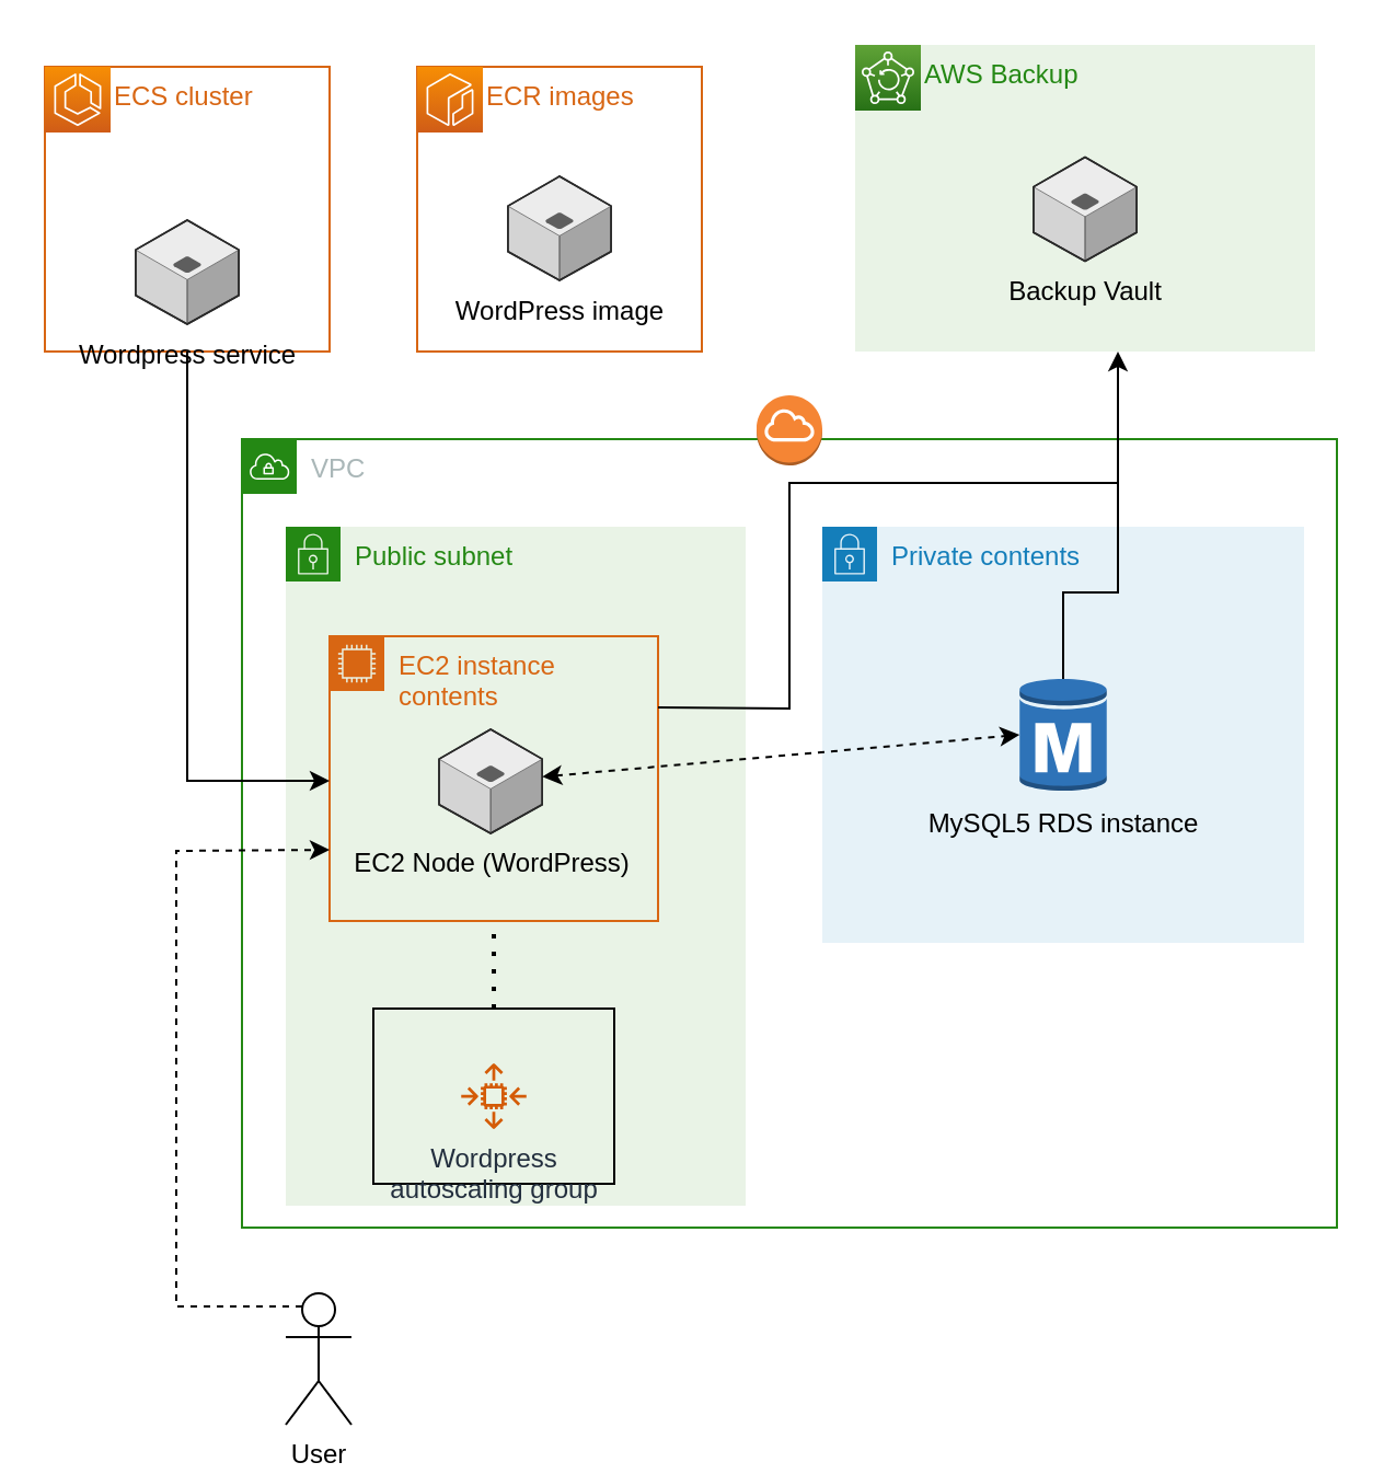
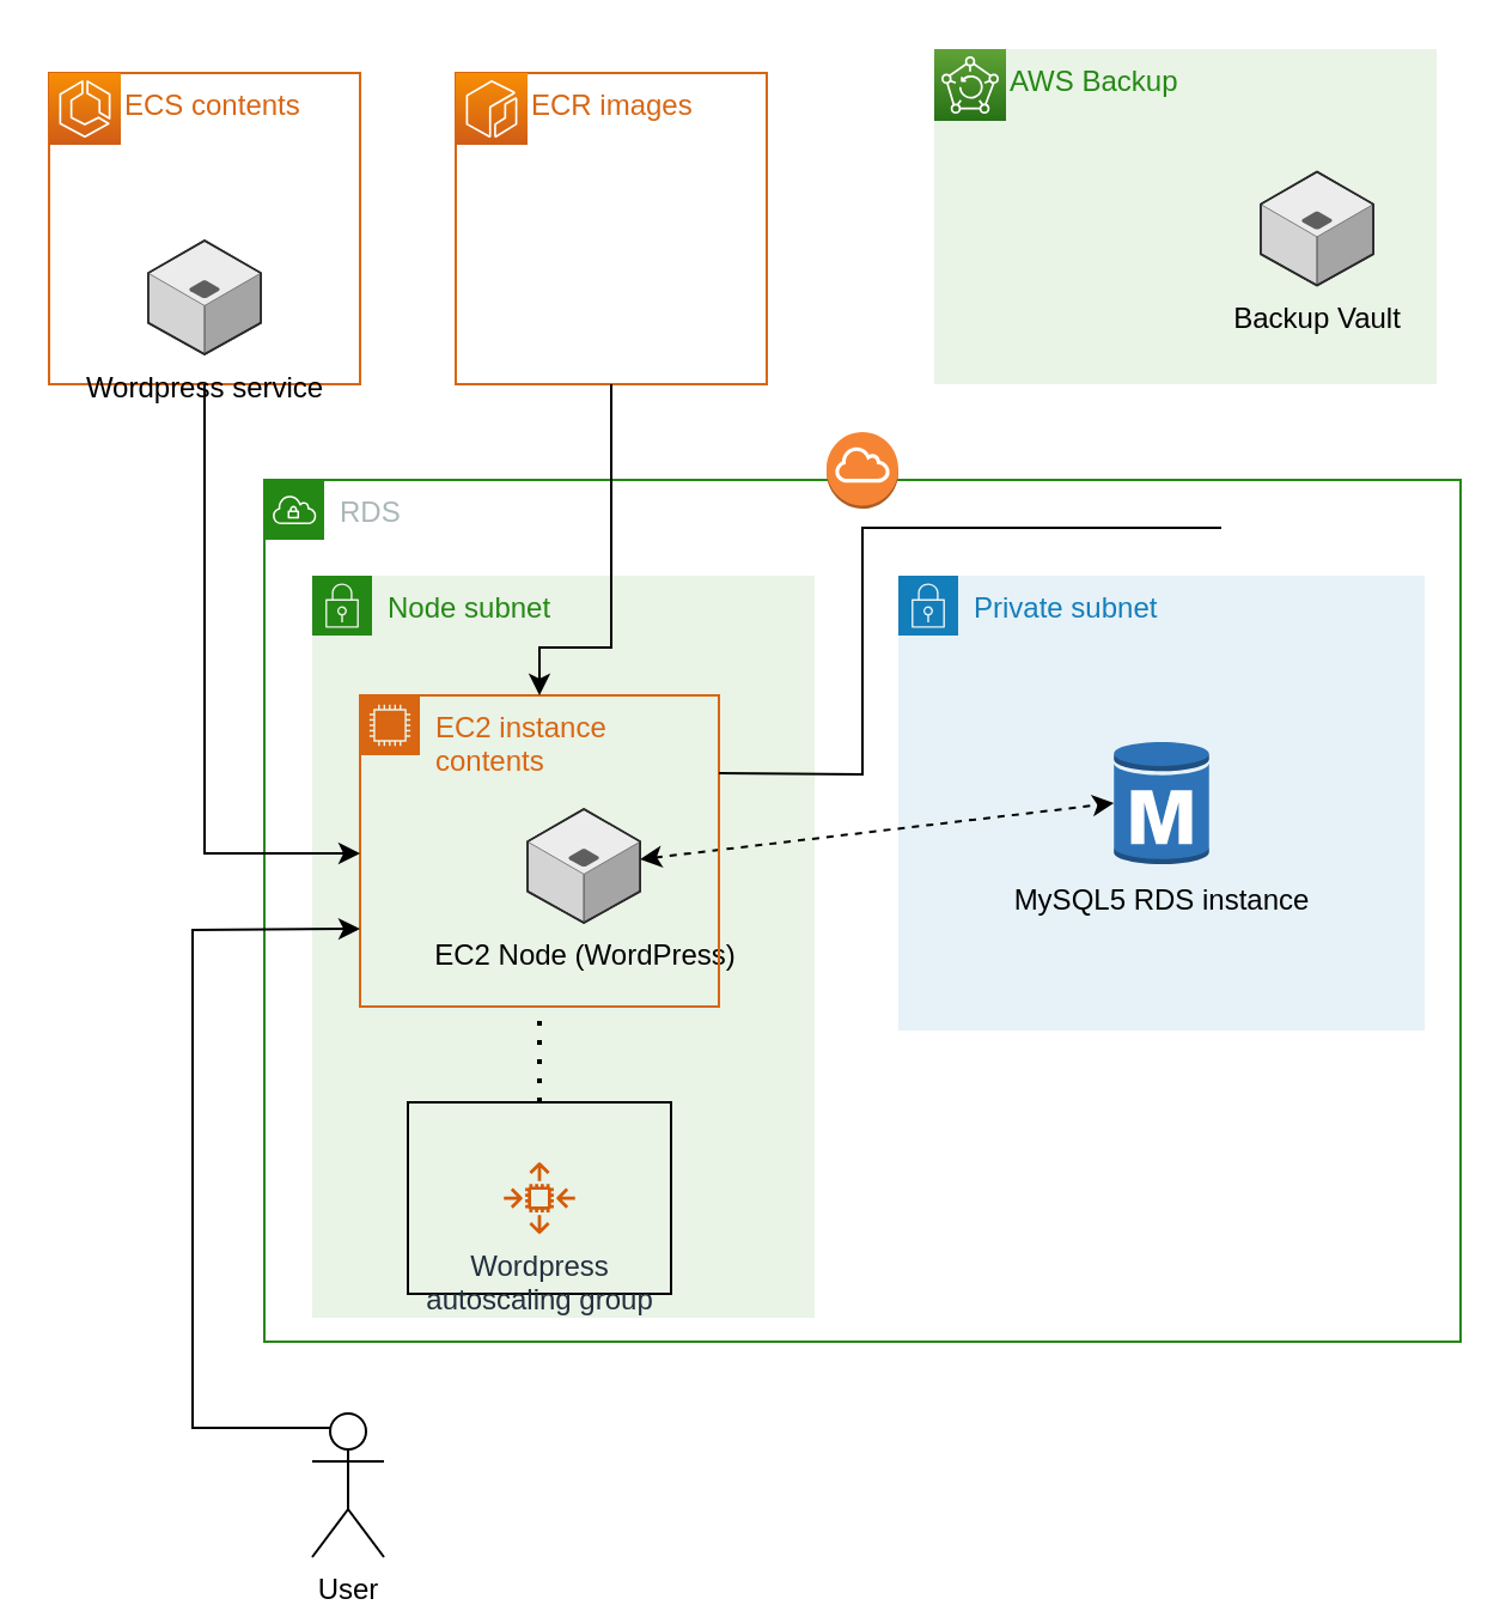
  <mxCell id="0" />
  <mxCell id="1" parent="0" />
- <mxCell id="2" value="VPC" style="points=[[0,0],[0.25,0],[0.5,0],[0.75,0],[1,0],[1,0.25],[1,0.5],[1,0.75],[1,1],[0.75,1],[0.5,1],[0.25,1],[0,1],[0,0.75],[0,0.5],[0,0.25]];outlineConnect=0;gradientColor=none;html=1;whiteSpace=wrap;fontSize=12;fontStyle=0;container=1;pointerEvents=0;collapsible=0;recursiveResize=0;shape=mxgraph.aws4.group;grIcon=mxgraph.aws4.group_vpc;strokeColor=#248814;fillColor=none;verticalAlign=top;align=left;spacingLeft=30;fontColor=#AAB7B8;dashed=0;" vertex="1" parent="1"><mxGeometry x="110" y="200" width="500" height="360" as="geometry" /></mxCell>
- <mxCell id="3" value="Public subnet" style="points=[[0,0],[0.25,0],[0.5,0],[0.75,0],[1,0],[1,0.25],[1,0.5],[1,0.75],[1,1],[0.75,1],[0.5,1],[0.25,1],[0,1],[0,0.75],[0,0.5],[0,0.25]];outlineConnect=0;gradientColor=none;html=1;whiteSpace=wrap;fontSize=12;fontStyle=0;container=1;pointerEvents=0;collapsible=0;recursiveResize=0;shape=mxgraph.aws4.group;grIcon=mxgraph.aws4.group_security_group;grStroke=0;strokeColor=#248814;fillColor=#E9F3E6;verticalAlign=top;align=left;spacingLeft=30;fontColor=#248814;dashed=0;" vertex="1" parent="2"><mxGeometry x="20" y="40" width="210" height="310" as="geometry" /></mxCell>
- <mxCell id="4" value="EC2 Node (WordPress)" style="verticalLabelPosition=bottom;html=1;verticalAlign=top;strokeWidth=1;align=center;outlineConnect=0;dashed=0;outlineConnect=0;shape=mxgraph.aws3d.application_server;fillColor=#ECECEC;strokeColor=#5E5E5E;aspect=fixed;" vertex="1" parent="3"><mxGeometry x="70" y="92.5" width="47.11" height="47.5" as="geometry" /></mxCell>
- <mxCell id="5" value="Private contents" style="points=[[0,0],[0.25,0],[0.5,0],[0.75,0],[1,0],[1,0.25],[1,0.5],[1,0.75],[1,1],[0.75,1],[0.5,1],[0.25,1],[0,1],[0,0.75],[0,0.5],[0,0.25]];outlineConnect=0;gradientColor=none;html=1;whiteSpace=wrap;fontSize=12;fontStyle=0;container=1;pointerEvents=0;collapsible=0;recursiveResize=0;shape=mxgraph.aws4.group;grIcon=mxgraph.aws4.group_security_group;grStroke=0;strokeColor=#147EBA;fillColor=#E6F2F8;verticalAlign=top;align=left;spacingLeft=30;fontColor=#147EBA;dashed=0;" vertex="1" parent="2"><mxGeometry x="265" y="40" width="220" height="190" as="geometry" /></mxCell>
+ <mxCell id="2" value="RDS" style="points=[[0,0],[0.25,0],[0.5,0],[0.75,0],[1,0],[1,0.25],[1,0.5],[1,0.75],[1,1],[0.75,1],[0.5,1],[0.25,1],[0,1],[0,0.75],[0,0.5],[0,0.25]];outlineConnect=0;gradientColor=none;html=1;whiteSpace=wrap;fontSize=12;fontStyle=0;container=1;pointerEvents=0;collapsible=0;recursiveResize=0;shape=mxgraph.aws4.group;grIcon=mxgraph.aws4.group_vpc;strokeColor=#248814;fillColor=none;verticalAlign=top;align=left;spacingLeft=30;fontColor=#AAB7B8;dashed=0;" vertex="1" parent="1"><mxGeometry x="110" y="200" width="500" height="360" as="geometry" /></mxCell>
+ <mxCell id="3" value="Node subnet" style="points=[[0,0],[0.25,0],[0.5,0],[0.75,0],[1,0],[1,0.25],[1,0.5],[1,0.75],[1,1],[0.75,1],[0.5,1],[0.25,1],[0,1],[0,0.75],[0,0.5],[0,0.25]];outlineConnect=0;gradientColor=none;html=1;whiteSpace=wrap;fontSize=12;fontStyle=0;container=1;pointerEvents=0;collapsible=0;recursiveResize=0;shape=mxgraph.aws4.group;grIcon=mxgraph.aws4.group_security_group;grStroke=0;strokeColor=#248814;fillColor=#E9F3E6;verticalAlign=top;align=left;spacingLeft=30;fontColor=#248814;dashed=0;" vertex="1" parent="2"><mxGeometry x="20" y="40" width="210" height="310" as="geometry" /></mxCell>
+ <mxCell id="4" value="EC2 Node (WordPress)" style="verticalLabelPosition=bottom;html=1;verticalAlign=top;strokeWidth=1;align=center;outlineConnect=0;dashed=0;outlineConnect=0;shape=mxgraph.aws3d.application_server;fillColor=#ECECEC;strokeColor=#5E5E5E;aspect=fixed;" vertex="1" parent="3"><mxGeometry x="90" y="97.5" width="47.11" height="47.5" as="geometry" /></mxCell>
+ <mxCell id="5" value="Private subnet" style="points=[[0,0],[0.25,0],[0.5,0],[0.75,0],[1,0],[1,0.25],[1,0.5],[1,0.75],[1,1],[0.75,1],[0.5,1],[0.25,1],[0,1],[0,0.75],[0,0.5],[0,0.25]];outlineConnect=0;gradientColor=none;html=1;whiteSpace=wrap;fontSize=12;fontStyle=0;container=1;pointerEvents=0;collapsible=0;recursiveResize=0;shape=mxgraph.aws4.group;grIcon=mxgraph.aws4.group_security_group;grStroke=0;strokeColor=#147EBA;fillColor=#E6F2F8;verticalAlign=top;align=left;spacingLeft=30;fontColor=#147EBA;dashed=0;" vertex="1" parent="2"><mxGeometry x="265" y="40" width="220" height="190" as="geometry" /></mxCell>
  <mxCell id="6" value="MySQL5 RDS instance" style="outlineConnect=0;dashed=0;verticalLabelPosition=bottom;verticalAlign=top;align=center;html=1;shape=mxgraph.aws3.rds_db_instance;fillColor=#2E73B8;gradientColor=none;" vertex="1" parent="5"><mxGeometry x="90.12" y="68.5" width="39.75" height="53" as="geometry" /></mxCell>
  <mxCell id="7" value="" style="outlineConnect=0;dashed=0;verticalLabelPosition=bottom;verticalAlign=top;align=center;html=1;shape=mxgraph.aws3.internet_gateway;fillColor=#F58534;gradientColor=none;" vertex="1" parent="2"><mxGeometry x="235" y="-20" width="30" height="32" as="geometry" /></mxCell>
  <mxCell id="8" value="" style="endArrow=classic;startArrow=classic;html=1;rounded=0;entryX=0;entryY=0.5;entryDx=0;entryDy=0;entryPerimeter=0;dashed=1;" edge="1" parent="2" source="4" target="6"><mxGeometry width="50" height="50" relative="1" as="geometry"><mxPoint x="200" y="230" as="sourcePoint" /><mxPoint x="250" y="180" as="targetPoint" /></mxGeometry></mxCell>
  <mxCell id="9" value="EC2 instance contents" style="points=[[0,0],[0.25,0],[0.5,0],[0.75,0],[1,0],[1,0.25],[1,0.5],[1,0.75],[1,1],[0.75,1],[0.5,1],[0.25,1],[0,1],[0,0.75],[0,0.5],[0,0.25]];outlineConnect=0;gradientColor=none;html=1;whiteSpace=wrap;fontSize=12;fontStyle=0;container=1;pointerEvents=0;collapsible=0;recursiveResize=0;shape=mxgraph.aws4.group;grIcon=mxgraph.aws4.group_ec2_instance_contents;strokeColor=#D86613;fillColor=none;verticalAlign=top;align=left;spacingLeft=30;fontColor=#D86613;dashed=0;" vertex="1" parent="1"><mxGeometry x="150" y="290" width="150" height="130" as="geometry" /></mxCell>
  <mxCell id="10" value="ECR images" style="points=[[0,0],[0.25,0],[0.5,0],[0.75,0],[1,0],[1,0.25],[1,0.5],[1,0.75],[1,1],[0.75,1],[0.5,1],[0.25,1],[0,1],[0,0.75],[0,0.5],[0,0.25]];outlineConnect=0;gradientColor=none;html=1;whiteSpace=wrap;fontSize=12;fontStyle=0;container=1;pointerEvents=0;collapsible=0;recursiveResize=0;shape=mxgraph.aws4.group;grIcon=mxgraph.aws4.group_ec2_instance_contents;strokeColor=#D86613;fillColor=none;verticalAlign=top;align=left;spacingLeft=30;fontColor=#D86613;dashed=0;" vertex="1" parent="1"><mxGeometry x="190" y="30" width="130" height="130" as="geometry" /></mxCell>
  <mxCell id="11" value="" style="sketch=0;points=[[0,0,0],[0.25,0,0],[0.5,0,0],[0.75,0,0],[1,0,0],[0,1,0],[0.25,1,0],[0.5,1,0],[0.75,1,0],[1,1,0],[0,0.25,0],[0,0.5,0],[0,0.75,0],[1,0.25,0],[1,0.5,0],[1,0.75,0]];outlineConnect=0;fontColor=#232F3E;gradientColor=#F78E04;gradientDirection=north;fillColor=#D05C17;strokeColor=#ffffff;dashed=0;verticalLabelPosition=bottom;verticalAlign=top;align=center;html=1;fontSize=12;fontStyle=0;aspect=fixed;shape=mxgraph.aws4.resourceIcon;resIcon=mxgraph.aws4.ecr;" vertex="1" parent="10"><mxGeometry width="30" height="30" as="geometry" /></mxCell>
- <mxCell id="12" value="WordPress image" style="verticalLabelPosition=bottom;html=1;verticalAlign=top;strokeWidth=1;align=center;outlineConnect=0;dashed=0;outlineConnect=0;shape=mxgraph.aws3d.application_server;fillColor=#ECECEC;strokeColor=#5E5E5E;aspect=fixed;" vertex="1" parent="10"><mxGeometry x="41.45" y="50" width="47.11" height="47.5" as="geometry" /></mxCell>
- <mxCell id="13" value="ECS cluster" style="points=[[0,0],[0.25,0],[0.5,0],[0.75,0],[1,0],[1,0.25],[1,0.5],[1,0.75],[1,1],[0.75,1],[0.5,1],[0.25,1],[0,1],[0,0.75],[0,0.5],[0,0.25]];outlineConnect=0;gradientColor=none;html=1;whiteSpace=wrap;fontSize=12;fontStyle=0;container=1;pointerEvents=0;collapsible=0;recursiveResize=0;shape=mxgraph.aws4.group;grIcon=mxgraph.aws4.group_ec2_instance_contents;strokeColor=#D86613;fillColor=none;verticalAlign=top;align=left;spacingLeft=30;fontColor=#D86613;dashed=0;" vertex="1" parent="1"><mxGeometry x="20" y="30" width="130" height="130" as="geometry" /></mxCell>
+ <mxCell id="13" value="ECS contents" style="points=[[0,0],[0.25,0],[0.5,0],[0.75,0],[1,0],[1,0.25],[1,0.5],[1,0.75],[1,1],[0.75,1],[0.5,1],[0.25,1],[0,1],[0,0.75],[0,0.5],[0,0.25]];outlineConnect=0;gradientColor=none;html=1;whiteSpace=wrap;fontSize=12;fontStyle=0;container=1;pointerEvents=0;collapsible=0;recursiveResize=0;shape=mxgraph.aws4.group;grIcon=mxgraph.aws4.group_ec2_instance_contents;strokeColor=#D86613;fillColor=none;verticalAlign=top;align=left;spacingLeft=30;fontColor=#D86613;dashed=0;" vertex="1" parent="1"><mxGeometry x="20" y="30" width="130" height="130" as="geometry" /></mxCell>
  <mxCell id="14" value="" style="sketch=0;points=[[0,0,0],[0.25,0,0],[0.5,0,0],[0.75,0,0],[1,0,0],[0,1,0],[0.25,1,0],[0.5,1,0],[0.75,1,0],[1,1,0],[0,0.25,0],[0,0.5,0],[0,0.75,0],[1,0.25,0],[1,0.5,0],[1,0.75,0]];outlineConnect=0;fontColor=#232F3E;gradientColor=#F78E04;gradientDirection=north;fillColor=#D05C17;strokeColor=#ffffff;dashed=0;verticalLabelPosition=bottom;verticalAlign=top;align=center;html=1;fontSize=12;fontStyle=0;aspect=fixed;shape=mxgraph.aws4.resourceIcon;resIcon=mxgraph.aws4.ecs;" vertex="1" parent="13"><mxGeometry width="30" height="30" as="geometry" /></mxCell>
  <mxCell id="15" value="Wordpress service" style="verticalLabelPosition=bottom;html=1;verticalAlign=top;strokeWidth=1;align=center;outlineConnect=0;dashed=0;outlineConnect=0;shape=mxgraph.aws3d.application_server;fillColor=#ECECEC;strokeColor=#5E5E5E;aspect=fixed;" vertex="1" parent="13"><mxGeometry x="41.45" y="70" width="47.11" height="47.5" as="geometry" /></mxCell>
  <mxCell id="16" value="" style="endArrow=classic;html=1;rounded=0;" edge="1" parent="1" source="13"><mxGeometry width="50" height="50" relative="1" as="geometry"><mxPoint x="310" y="270" as="sourcePoint" /><mxPoint x="150" y="356" as="targetPoint" /><Array as="points"><mxPoint x="85" y="356" /></Array></mxGeometry></mxCell>
+ <mxCell id="17" value="" style="endArrow=classic;html=1;rounded=0;exitX=0.5;exitY=1;exitDx=0;exitDy=0;entryX=0.5;entryY=0;entryDx=0;entryDy=0;" edge="1" parent="1" source="10" target="9"><mxGeometry width="50" height="50" relative="1" as="geometry"><mxPoint x="310" y="250" as="sourcePoint" /><mxPoint x="360" y="200" as="targetPoint" /><Array as="points"><mxPoint x="255" y="270" /><mxPoint x="225" y="270" /></Array></mxGeometry></mxCell>
  <mxCell id="18" value="User" style="shape=umlActor;verticalLabelPosition=bottom;verticalAlign=top;html=1;outlineConnect=0;" vertex="1" parent="1"><mxGeometry x="130" y="590" width="30" height="60" as="geometry" /></mxCell>
- <mxCell id="19" value="" style="endArrow=classic;html=1;rounded=0;exitX=0.25;exitY=0.1;exitDx=0;exitDy=0;exitPerimeter=0;entryX=0;entryY=0.75;entryDx=0;entryDy=0;dashed=1;" edge="1" parent="1" source="18" target="9"><mxGeometry width="50" height="50" relative="1" as="geometry"><mxPoint x="310" y="340" as="sourcePoint" /><mxPoint x="360" y="290" as="targetPoint" /><Array as="points"><mxPoint x="80" y="596" /><mxPoint x="80" y="388" /></Array></mxGeometry></mxCell>
+ <mxCell id="19" value="" style="endArrow=classic;html=1;rounded=0;exitX=0.25;exitY=0.1;exitDx=0;exitDy=0;exitPerimeter=0;entryX=0;entryY=0.75;entryDx=0;entryDy=0;" edge="1" parent="1" source="18" target="9"><mxGeometry width="50" height="50" relative="1" as="geometry"><mxPoint x="310" y="340" as="sourcePoint" /><mxPoint x="360" y="290" as="targetPoint" /><Array as="points"><mxPoint x="80" y="596" /><mxPoint x="80" y="388" /></Array></mxGeometry></mxCell>
  <mxCell id="20" value="" style="group" vertex="1" connectable="0" parent="1"><mxGeometry x="170" y="460" width="110" height="80" as="geometry" /></mxCell>
  <mxCell id="21" value="" style="rounded=0;whiteSpace=wrap;html=1;gradientColor=none;fillColor=none;" vertex="1" parent="20"><mxGeometry width="110" height="80" as="geometry" /></mxCell>
  <mxCell id="22" value="Wordpress &lt;br&gt;autoscaling group" style="sketch=0;outlineConnect=0;fontColor=#232F3E;gradientColor=none;fillColor=#D45B07;strokeColor=none;dashed=0;verticalLabelPosition=bottom;verticalAlign=top;align=center;html=1;fontSize=12;fontStyle=0;aspect=fixed;pointerEvents=1;shape=mxgraph.aws4.auto_scaling2;" vertex="1" parent="20"><mxGeometry x="40" y="25" width="30" height="30" as="geometry" /></mxCell>
  <mxCell id="23" value="" style="endArrow=none;dashed=1;html=1;dashPattern=1 3;strokeWidth=2;rounded=0;entryX=0.5;entryY=1;entryDx=0;entryDy=0;exitX=0.5;exitY=0;exitDx=0;exitDy=0;" edge="1" parent="1" source="21" target="9"><mxGeometry width="50" height="50" relative="1" as="geometry"><mxPoint x="310" y="480" as="sourcePoint" /><mxPoint x="360" y="430" as="targetPoint" /></mxGeometry></mxCell>
  <mxCell id="24" value="AWS Backup" style="points=[[0,0],[0.25,0],[0.5,0],[0.75,0],[1,0],[1,0.25],[1,0.5],[1,0.75],[1,1],[0.75,1],[0.5,1],[0.25,1],[0,1],[0,0.75],[0,0.5],[0,0.25]];outlineConnect=0;gradientColor=none;html=1;whiteSpace=wrap;fontSize=12;fontStyle=0;container=1;pointerEvents=0;collapsible=0;recursiveResize=0;shape=mxgraph.aws4.group;grIcon=mxgraph.aws4.group_security_group;grStroke=0;strokeColor=#248814;fillColor=#E9F3E6;verticalAlign=top;align=left;spacingLeft=30;fontColor=#248814;dashed=0;" vertex="1" parent="1"><mxGeometry x="390" y="20" width="210" height="140" as="geometry" /></mxCell>
  <mxCell id="25" value="" style="sketch=0;points=[[0,0,0],[0.25,0,0],[0.5,0,0],[0.75,0,0],[1,0,0],[0,1,0],[0.25,1,0],[0.5,1,0],[0.75,1,0],[1,1,0],[0,0.25,0],[0,0.5,0],[0,0.75,0],[1,0.25,0],[1,0.5,0],[1,0.75,0]];outlineConnect=0;fontColor=#232F3E;gradientColor=#60A337;gradientDirection=north;fillColor=#277116;strokeColor=#ffffff;dashed=0;verticalLabelPosition=bottom;verticalAlign=top;align=center;html=1;fontSize=12;fontStyle=0;aspect=fixed;shape=mxgraph.aws4.resourceIcon;resIcon=mxgraph.aws4.backup;" vertex="1" parent="24"><mxGeometry width="30" height="30" as="geometry" /></mxCell>
- <mxCell id="26" value="Backup Vault" style="verticalLabelPosition=bottom;html=1;verticalAlign=top;strokeWidth=1;align=center;outlineConnect=0;dashed=0;outlineConnect=0;shape=mxgraph.aws3d.application_server;fillColor=#ECECEC;strokeColor=#5E5E5E;aspect=fixed;" vertex="1" parent="24"><mxGeometry x="81.45" y="51.25" width="47.11" height="47.5" as="geometry" /></mxCell>
+ <mxCell id="26" value="Backup Vault" style="verticalLabelPosition=bottom;html=1;verticalAlign=top;strokeWidth=1;align=center;outlineConnect=0;dashed=0;outlineConnect=0;shape=mxgraph.aws3d.application_server;fillColor=#ECECEC;strokeColor=#5E5E5E;aspect=fixed;" vertex="1" parent="24"><mxGeometry x="136.45" y="51.25" width="47.11" height="47.5" as="geometry" /></mxCell>
  <mxCell id="27" value="" style="group" vertex="1" connectable="0" parent="1"><mxGeometry x="360" y="160" width="150" height="163" as="geometry" /></mxCell>
- <mxCell id="28" value="" style="endArrow=classic;html=1;rounded=0;exitX=0.5;exitY=0.02;exitDx=0;exitDy=0;exitPerimeter=0;" edge="1" parent="27" source="6" target="24"><mxGeometry width="50" height="50" relative="1" as="geometry"><mxPoint x="80" y="140" as="sourcePoint" /><mxPoint x="130" y="90" as="targetPoint" /><Array as="points"><mxPoint x="125" y="110" /><mxPoint x="150" y="110" /><mxPoint x="150" /></Array></mxGeometry></mxCell>
  <mxCell id="29" value="" style="endArrow=none;html=1;rounded=0;entryX=1;entryY=0.25;entryDx=0;entryDy=0;" edge="1" parent="27" target="9"><mxGeometry width="50" height="50" relative="1" as="geometry"><mxPoint x="150" y="60" as="sourcePoint" /><mxPoint x="130" y="60" as="targetPoint" /><Array as="points"><mxPoint y="60" /><mxPoint y="163" /></Array></mxGeometry></mxCell>
